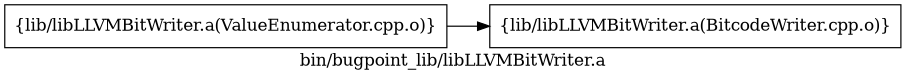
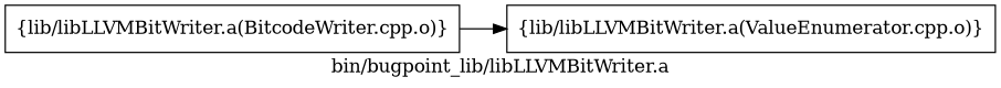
  digraph {
    label="bin/bugpoint_lib/libLLVMBitWriter.a"
    rankdir=LR
    node [group=0 shape=box]
    n1 [label="{lib/libLLVMBitWriter.a(BitcodeWriter.cpp.o)}"]
    n2 [label="{lib/libLLVMBitWriter.a(ValueEnumerator.cpp.o)}"]
    subgraph sub_1 {
      rank=same
      n1
    }
    subgraph sub_2 {
      rank=same
      n1
    }
-   n2 -> n1
+   n1 -> n2
  }
